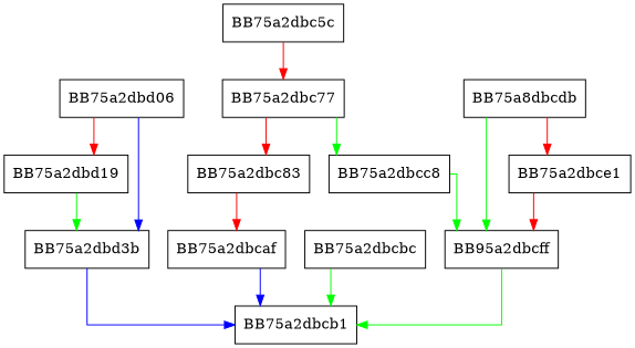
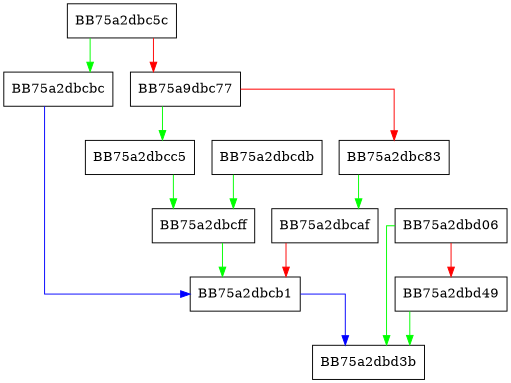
  digraph {
    splines=ortho
    node [shape=box]
    edge [color=green]
    BB75a2dbc5c
    BB75a2dbcbc
-   BB75a2dbc77
+   BB75a2dbc77 [label=BB75a9dbc77]
    BB75a2dbcb1
-   BB75a2dbcc8
+   BB75a2dbcc8 [label=BB75a2dbcc5]
    BB75a2dbc83
-   BB75a2dbcff [label=BB95a2dbcff]
+   BB75a2dbcff
    BB75a2dbcaf
-   BB75a2dbcdb [label=BB75a8dbcdb]
-   BB75a2dbce1
+   BB75a2dbcdb
    BB75a2dbd06
    BB75a2dbd3b
-   BB75a2dbd19
+   BB75a2dbd19 [label=BB75a2dbd49]
+   BB75a2dbc5c -> BB75a2dbcbc
    BB75a2dbc5c -> BB75a2dbc77 [color=red]
-   BB75a2dbcbc -> BB75a2dbcb1
+   BB75a2dbcbc -> BB75a2dbcb1 [color=blue]
    BB75a2dbc77 -> BB75a2dbcc8
    BB75a2dbc77 -> BB75a2dbc83 [color=red]
    BB75a2dbcc8 -> BB75a2dbcff
-   BB75a2dbc83 -> BB75a2dbcaf [color=red]
+   BB75a2dbc83 -> BB75a2dbcaf
    BB75a2dbcff -> BB75a2dbcb1
-   BB75a2dbcaf -> BB75a2dbcb1 [color=blue]
+   BB75a2dbcaf -> BB75a2dbcb1 [color=red]
    BB75a2dbcdb -> BB75a2dbcff
-   BB75a2dbcdb -> BB75a2dbce1 [color=red]
-   BB75a2dbce1 -> BB75a2dbcff [color=red]
-   BB75a2dbd06 -> BB75a2dbd3b [color=blue]
+   BB75a2dbd06 -> BB75a2dbd3b
    BB75a2dbd06 -> BB75a2dbd19 [color=red]
-   BB75a2dbd3b -> BB75a2dbcb1 [color=blue]
+   BB75a2dbcb1 -> BB75a2dbd3b [color=blue]
    BB75a2dbd19 -> BB75a2dbd3b
  }
